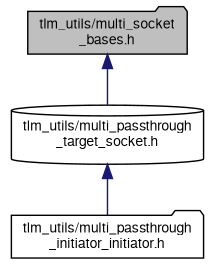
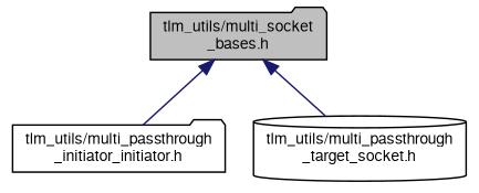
  digraph {
    node [color=black fillcolor=white fontname=FreeSans fontsize=10 shape=folder style=filled]
    edge [color=midnightblue dir=back fontname=FreeSans fontsize=10 labelfontname=FreeSans labelfontsize=10 style=solid]
    n1 [fillcolor=grey75 fontcolor=black height=0.2 label="tlm_utils/multi_socket\l_bases.h" width=0.4]
    n2 [height=0.2 label="tlm_utils/multi_passthrough\l_initiator_initiator.h" width=0.4]
    n3 [height=0.2 label="tlm_utils/multi_passthrough\l_target_socket.h" shape=cylinder width=0.4]
-   n3 -> n2
+   n1 -> n2
    n1 -> n3
  }
